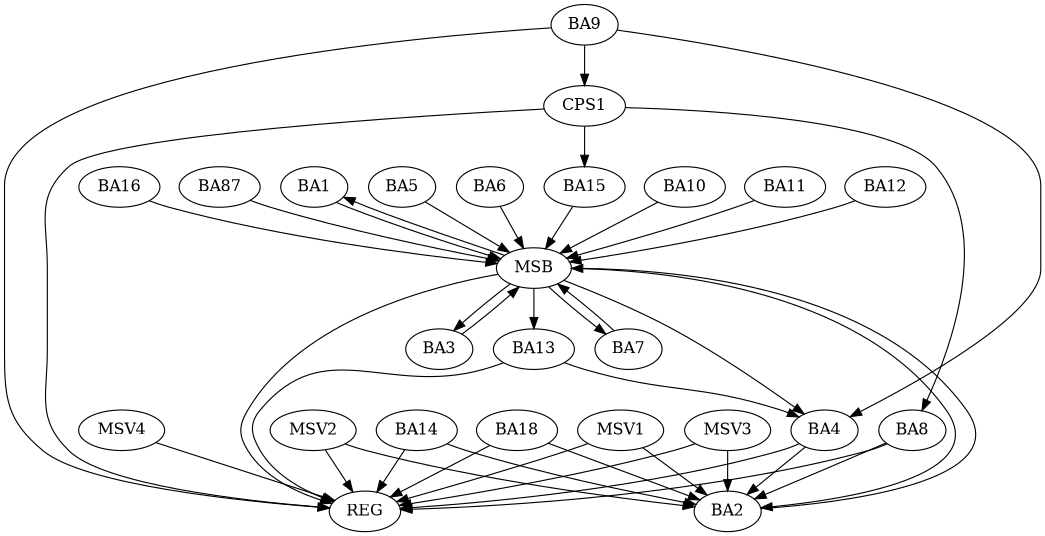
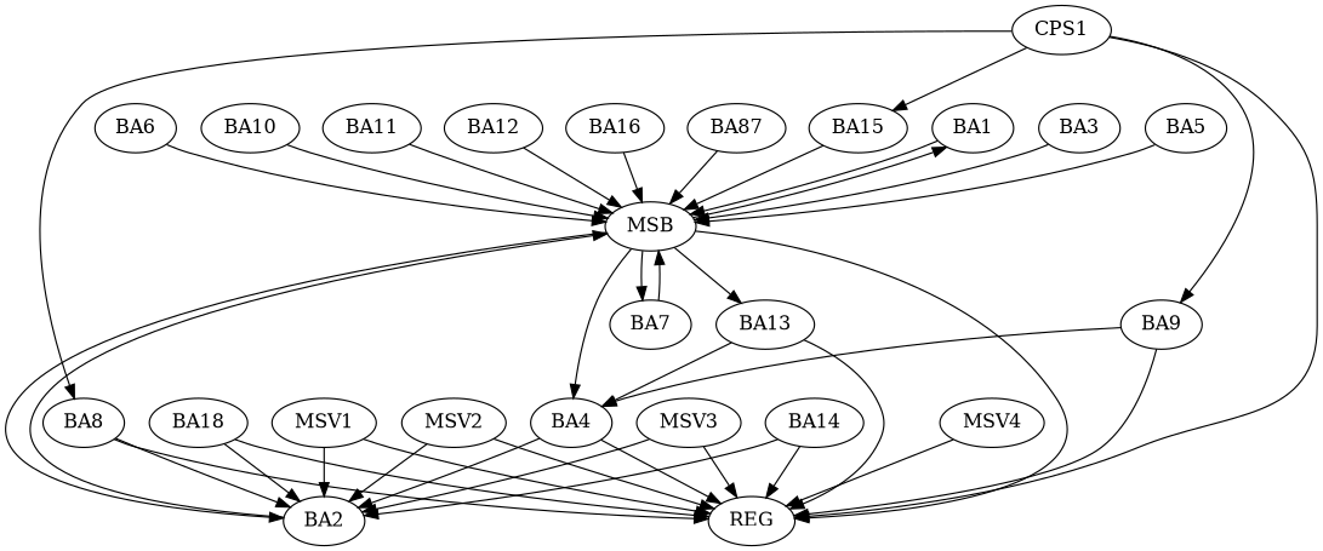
  strict digraph {
    n1 [label=BA1]
    n2 [label=MSB]
    n3 [label=BA2]
    n4 [label=BA3]
    n5 [label=BA4]
    n6 [label=REG]
    n7 [label=BA7]
    n8 [label=BA13]
    n9 [label=BA5]
    n10 [label=BA6]
    n11 [label=BA8]
    n12 [label=BA9]
    n13 [label=BA10]
    n14 [label=BA11]
    n15 [label=BA12]
    n16 [label=BA14]
    n17 [label=BA15]
    n18 [label=BA16]
    n19 [label=BA87]
    n20 [label=BA18]
    n21 [label=CPS1]
    n22 [label=MSV1]
    n23 [label=MSV2]
    n24 [label=MSV3]
    n25 [label=MSV4]
    n1 -> n2
    n2 -> n1
    n2 -> n3
-   n2 -> n4
    n2 -> n5
    n2 -> n6
    n2 -> n7
    n2 -> n8
    n3 -> n2
    n4 -> n2
    n5 -> n3
    n5 -> n6
    n7 -> n2
    n8 -> n5
    n8 -> n6
    n9 -> n2
    n10 -> n2
    n11 -> n3
    n11 -> n6
    n12 -> n5
    n12 -> n6
    n13 -> n2
    n14 -> n2
    n15 -> n2
    n16 -> n3
    n16 -> n6
    n17 -> n2
    n18 -> n2
    n19 -> n2
    n20 -> n3
    n20 -> n6
    n21 -> n6
    n21 -> n11
-   n12 -> n21
+   n21 -> n12
    n21 -> n17
    n22 -> n3
    n22 -> n6
    n23 -> n3
    n23 -> n6
    n24 -> n3
    n24 -> n6
    n25 -> n6
  }
